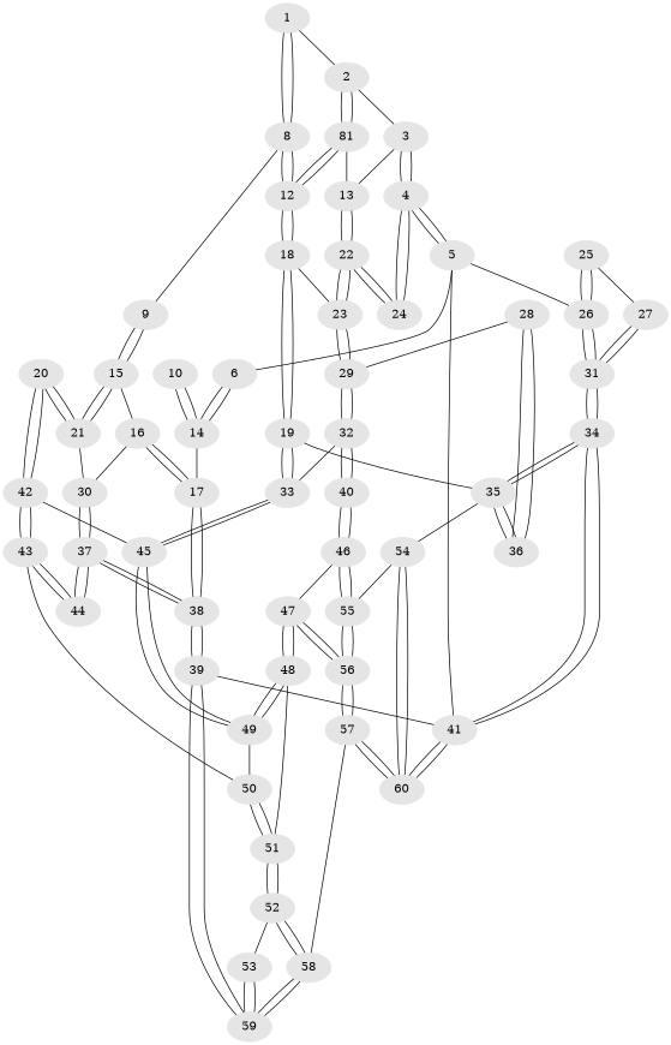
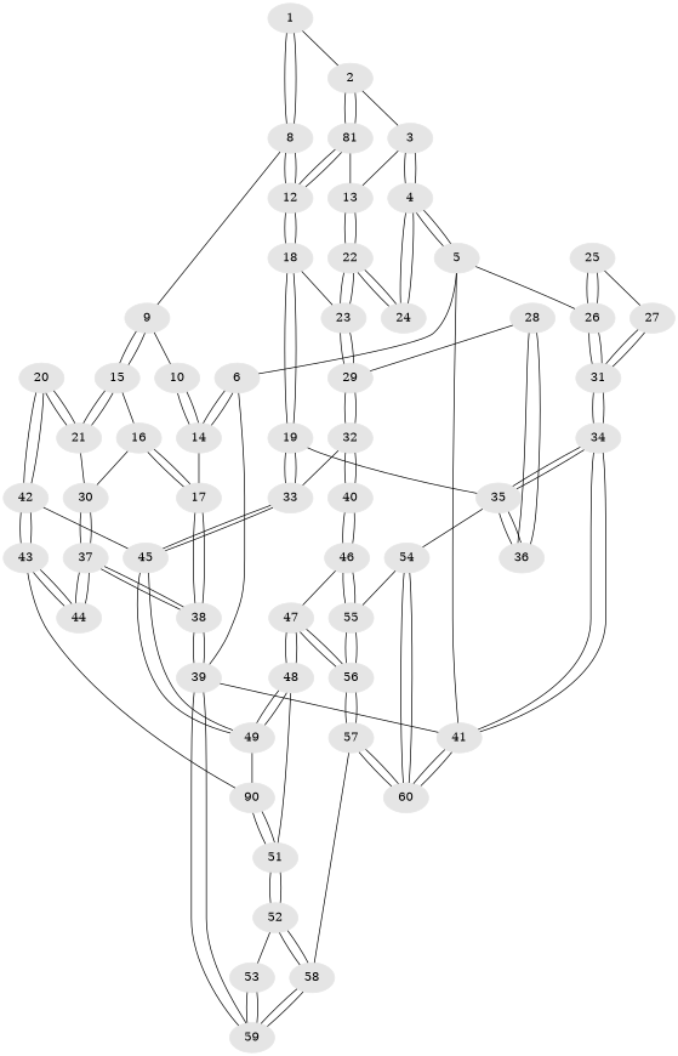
  graph {
    node [color=gray90 style=filled]
    1
    2
    8
    3
    n5 [label=81]
    9
    12
    4
    13
    5
    24
    22
    6
    26
    41
    14
    39
    31
    60
    17
    59
    10
    15
    18
    16
    21
    19
    23
    38
    30
    37
    33
    35
    29
    20
    42
    45
    43
    32
    25
    27
    34
    28
    36
    40
    44
    46
    49
    54
    55
    47
-   50
+   50 [label=90]
    51
    53
    48
    56
    57
    52
    58
    1 -- 2
    1 -- 8
    1 -- 8
    2 -- 3
    2 -- n5
    2 -- n5
    8 -- 9
    8 -- 12
    8 -- 12
    3 -- 4
    3 -- 4
    3 -- 13
    n5 -- 12
    n5 -- 12
    n5 -- 13
+   9 -- 10
    9 -- 15
    9 -- 15
    12 -- 18
    12 -- 18
    4 -- 5
    4 -- 5
    4 -- 24
    4 -- 24
    13 -- 22
    13 -- 22
    5 -- 6
    5 -- 26
    5 -- 41
    22 -- 24
    22 -- 24
    22 -- 23
    22 -- 23
    6 -- 14
    6 -- 14
+   6 -- 39
    26 -- 31
    26 -- 31
    41 -- 60
    41 -- 60
    14 -- 17
    39 -- 41
    39 -- 59
    39 -- 59
    31 -- 34
    31 -- 34
    17 -- 38
    17 -- 38
    10 -- 14
    10 -- 14
    15 -- 16
    15 -- 21
    15 -- 21
    18 -- 19
    18 -- 19
    18 -- 23
    16 -- 17
    16 -- 17
    16 -- 30
    21 -- 30
    19 -- 33
    19 -- 33
    19 -- 35
    23 -- 29
    23 -- 29
    38 -- 39
    38 -- 39
    30 -- 37
    30 -- 37
    37 -- 38
    37 -- 38
    37 -- 44
    37 -- 44
    33 -- 45
    33 -- 45
    35 -- 36
    35 -- 36
    35 -- 54
    29 -- 32
    29 -- 32
    20 -- 21
    20 -- 21
    20 -- 42
    20 -- 42
    42 -- 45
    42 -- 43
    42 -- 43
    45 -- 49
    45 -- 49
    43 -- 44
    43 -- 44
    43 -- 50
    32 -- 33
    32 -- 40
    32 -- 40
    25 -- 26
    25 -- 26
    25 -- 27
    27 -- 31
    27 -- 31
    34 -- 41
    34 -- 41
    34 -- 35
    34 -- 35
    28 -- 29
    28 -- 36
    28 -- 36
    40 -- 46
    40 -- 46
    46 -- 55
    46 -- 55
    46 -- 47
    49 -- 50
    54 -- 60
    54 -- 60
    54 -- 55
    55 -- 56
    55 -- 56
    47 -- 48
    47 -- 48
    47 -- 56
    47 -- 56
    50 -- 51
    50 -- 51
    51 -- 52
    51 -- 52
    53 -- 59
    53 -- 59
    48 -- 49
    48 -- 49
    48 -- 51
    56 -- 57
    56 -- 57
    57 -- 60
    57 -- 60
    57 -- 58
    52 -- 53
    52 -- 58
    52 -- 58
    58 -- 59
    58 -- 59
  }
